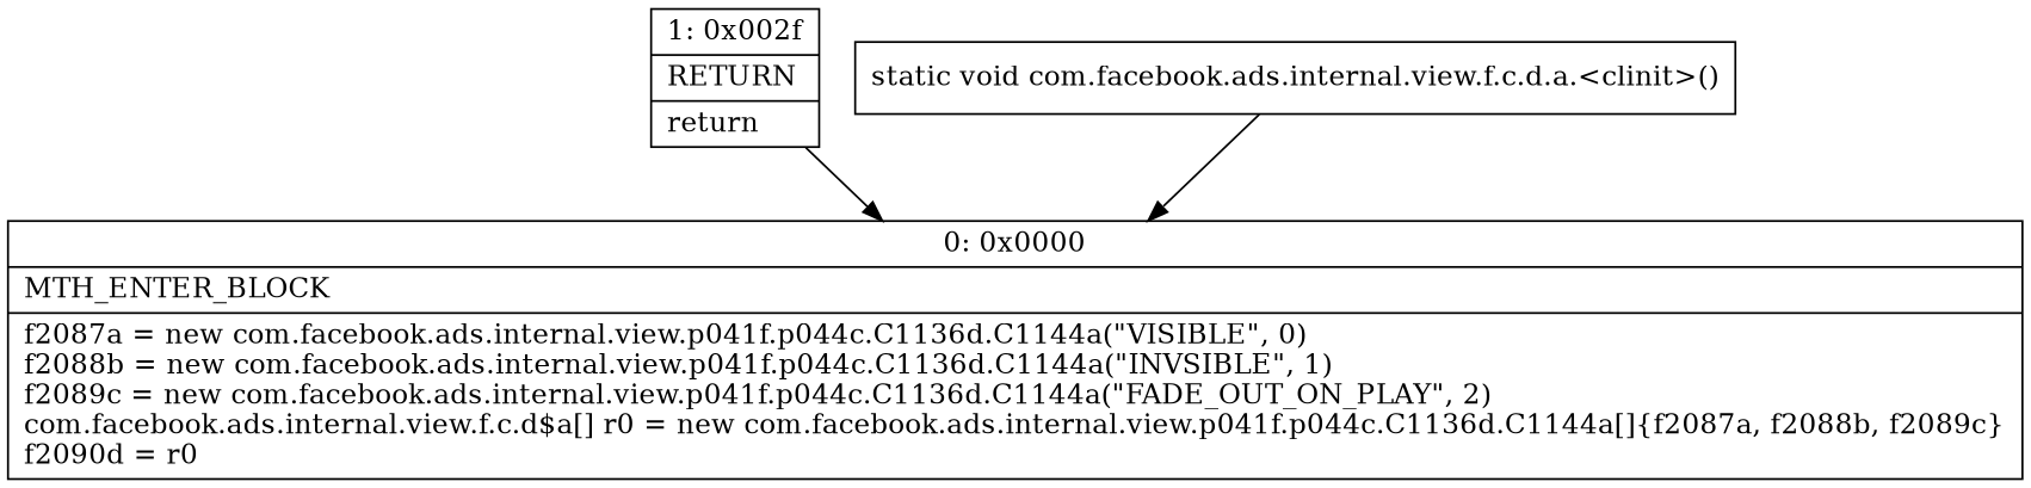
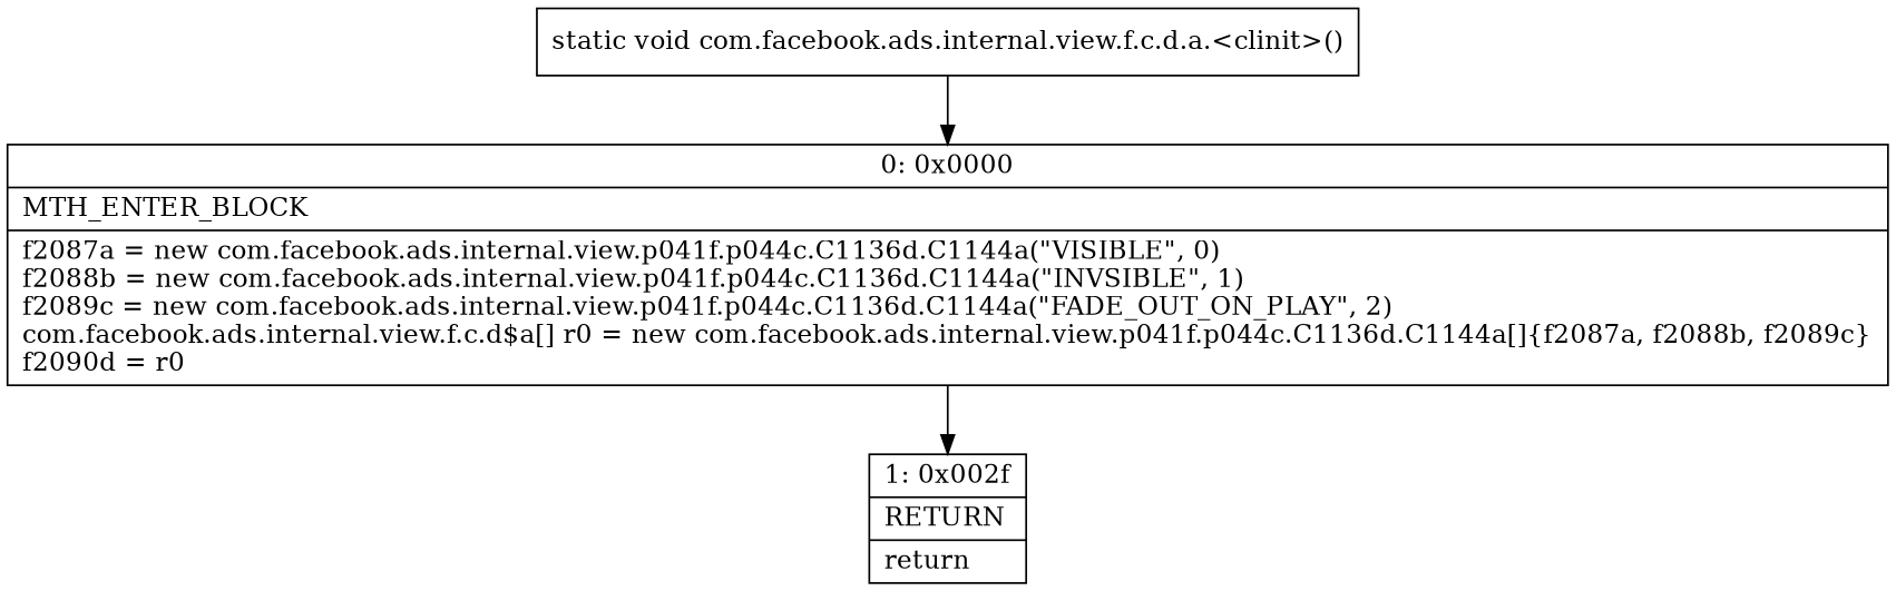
  digraph {
    node [shape=record]
    n1 [label="{0\:\ 0x0000|MTH_ENTER_BLOCK\l|f2087a = new com.facebook.ads.internal.view.p041f.p044c.C1136d.C1144a(\"VISIBLE\", 0)\lf2088b = new com.facebook.ads.internal.view.p041f.p044c.C1136d.C1144a(\"INVSIBLE\", 1)\lf2089c = new com.facebook.ads.internal.view.p041f.p044c.C1136d.C1144a(\"FADE_OUT_ON_PLAY\", 2)\lcom.facebook.ads.internal.view.f.c.d$a[] r0 = new com.facebook.ads.internal.view.p041f.p044c.C1136d.C1144a[]\{f2087a, f2088b, f2089c\}\lf2090d = r0\l}"]
    n2 [label="{1\:\ 0x002f|RETURN\l|return\l}"]
    n3 [label="{static void com.facebook.ads.internal.view.f.c.d.a.\<clinit\>() }"]
-   n2 -> n1
+   n1 -> n2
    n3 -> n1
  }
